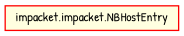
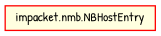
  digraph {
    rankdir=LR
    fontname="Patrick Hand"
-   n1 [color=red fillcolor=lightyellow fontname="Patrick Hand" fontsize=10 height=0.2 label="impacket.impacket.NBHostEntry" shape=record style=filled width=0.4]
+   n1 [color=red fillcolor=lightyellow fontname="Patrick Hand" fontsize=10 height=0.2 label="impacket.nmb.NBHostEntry" shape=record style=filled width=0.4]
  }
